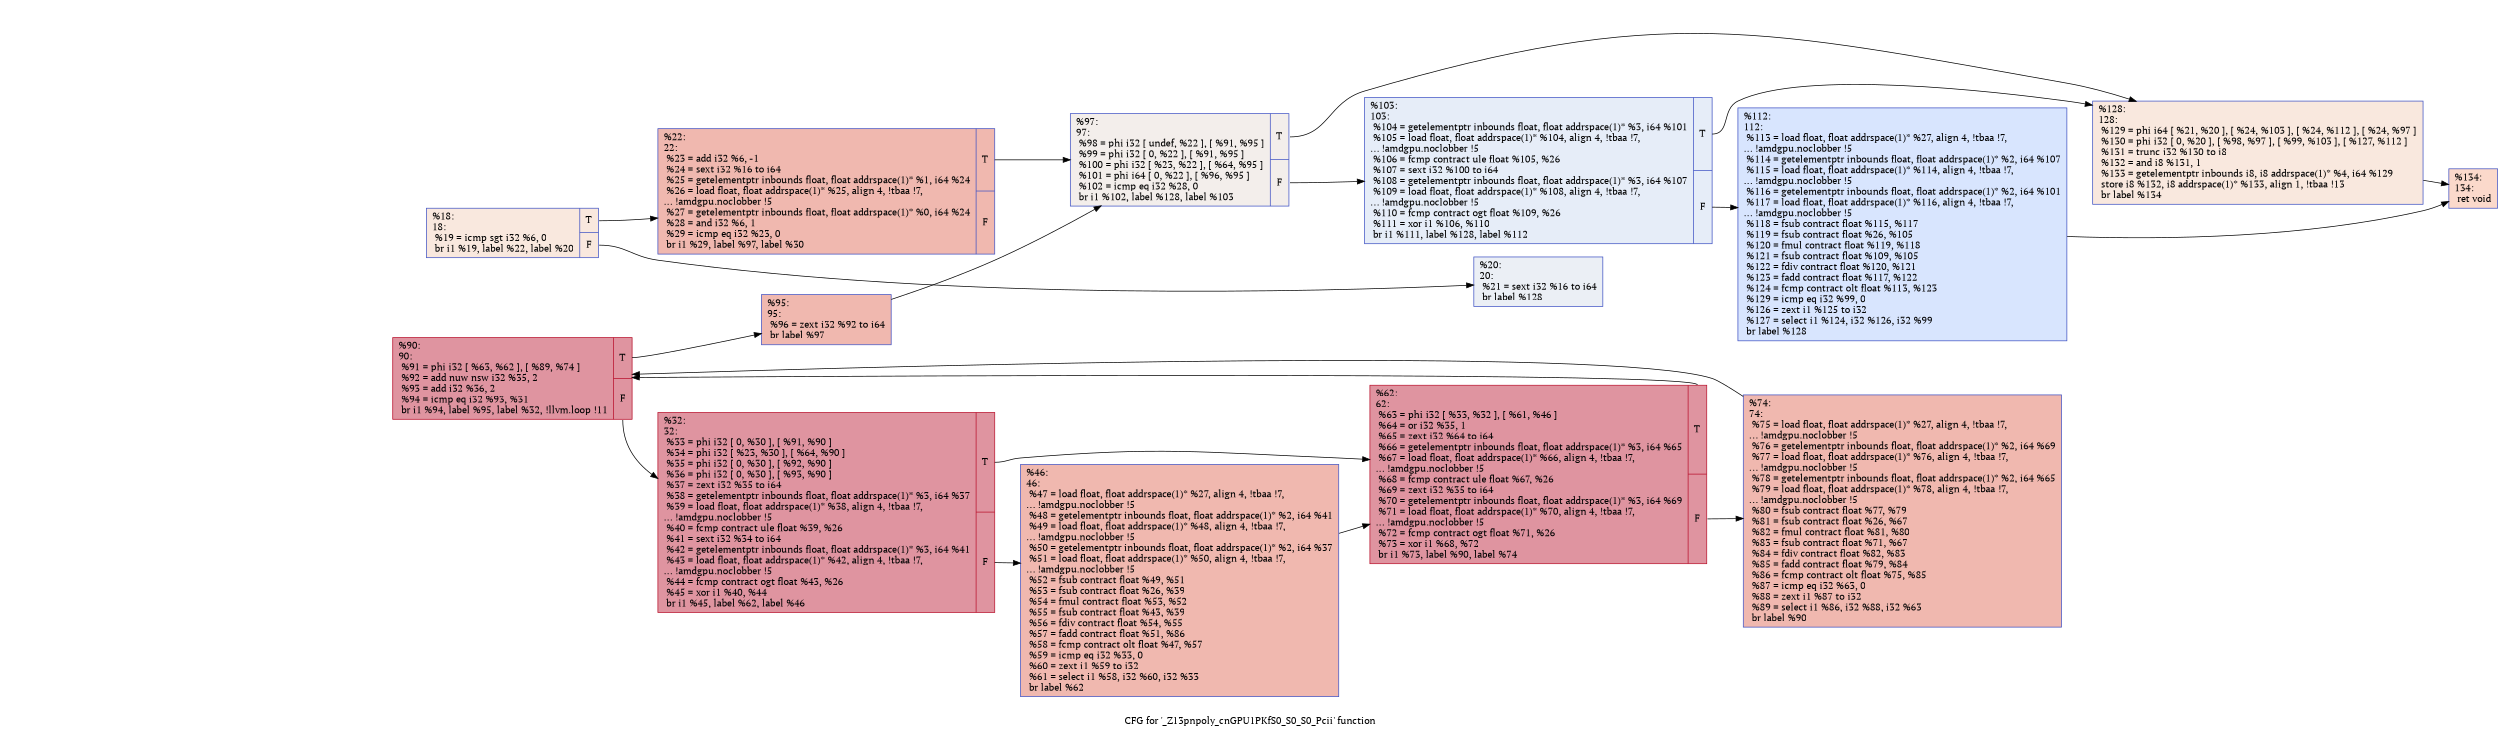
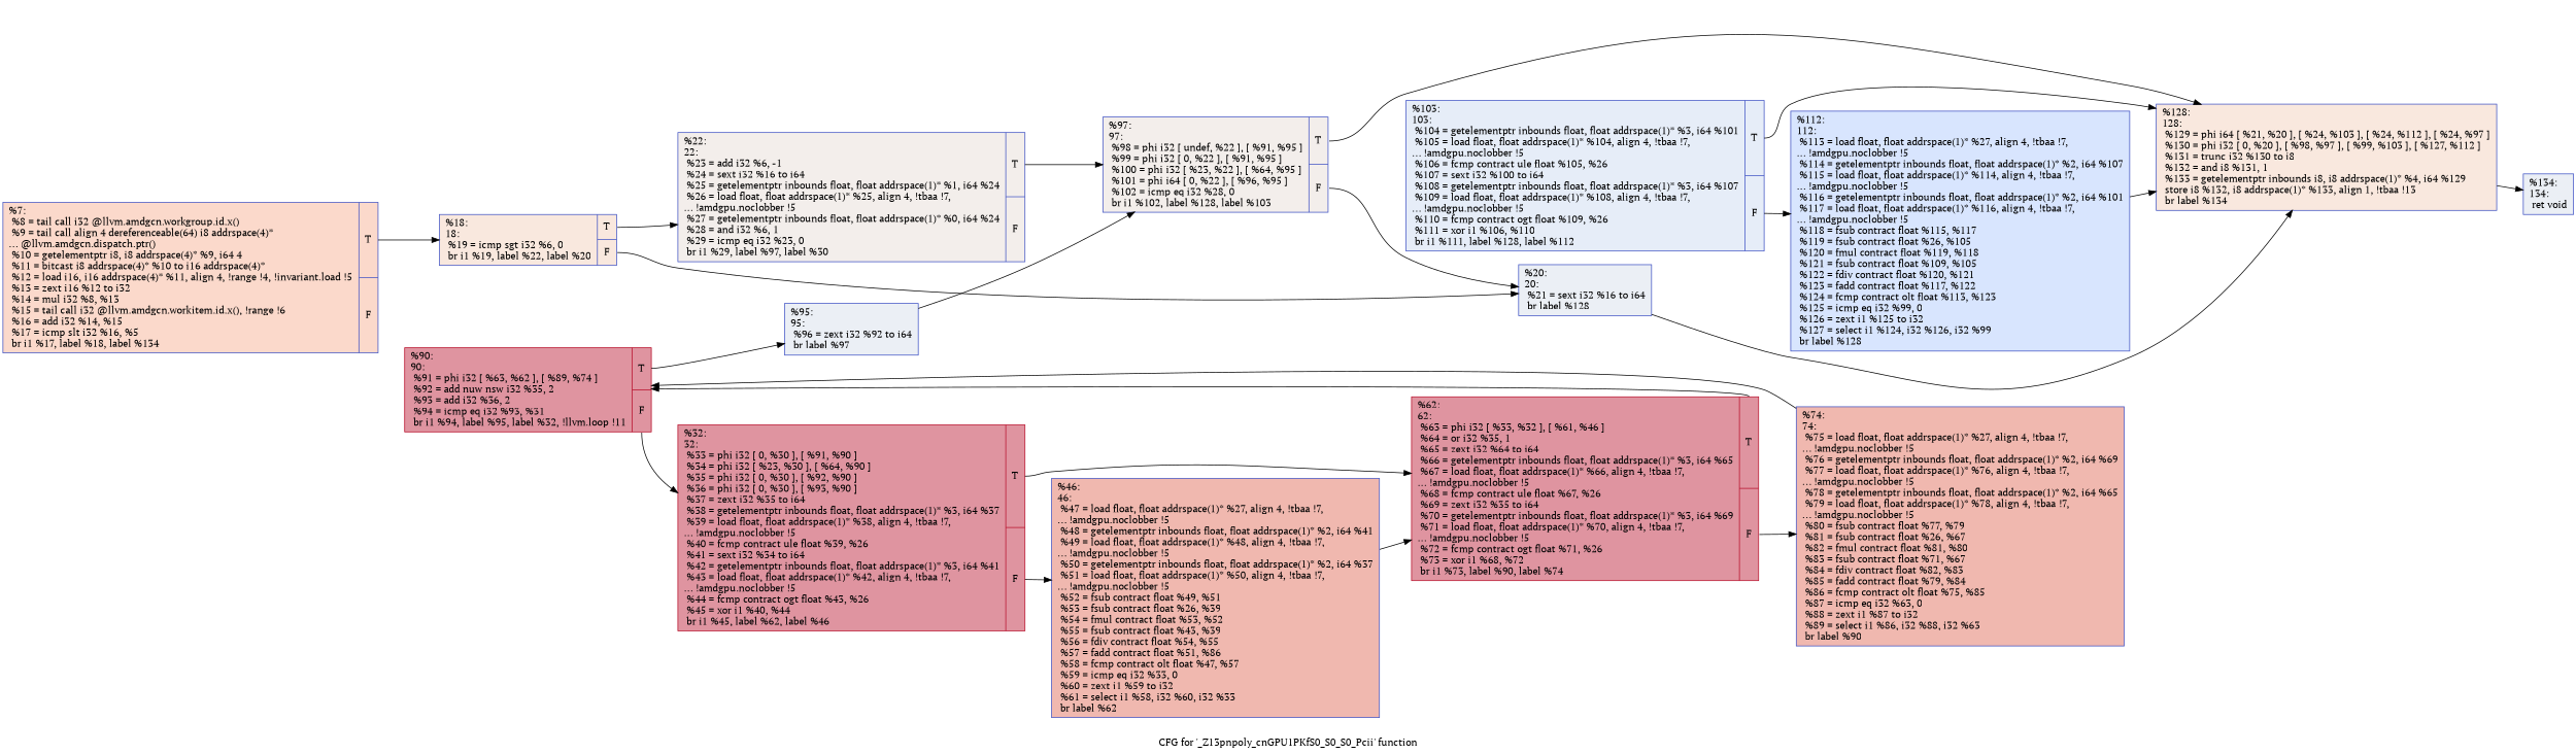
  digraph {
    fontname="PT Serif"
    label="CFG for '_Z13pnpoly_cnGPU1PKfS0_S0_S0_Pcii' function"
    rankdir=LR
    node [color="#3d50c3ff" fillcolor="#b70d2870" fontname="PT Serif" shape=record style=filled]
    edge [fontname="PT Serif" tailport=s0]
+   n1 [fillcolor="#f7a88970" label="{%7:\l  %8 = tail call i32 @llvm.amdgcn.workgroup.id.x()\l  %9 = tail call align 4 dereferenceable(64) i8 addrspace(4)*\l... @llvm.amdgcn.dispatch.ptr()\l  %10 = getelementptr i8, i8 addrspace(4)* %9, i64 4\l  %11 = bitcast i8 addrspace(4)* %10 to i16 addrspace(4)*\l  %12 = load i16, i16 addrspace(4)* %11, align 4, !range !4, !invariant.load !5\l  %13 = zext i16 %12 to i32\l  %14 = mul i32 %8, %13\l  %15 = tail call i32 @llvm.amdgcn.workitem.id.x(), !range !6\l  %16 = add i32 %14, %15\l  %17 = icmp slt i32 %16, %5\l  br i1 %17, label %18, label %134\l|{<s0>T|<s1>F}}"]
    n2 [fillcolor="#f2cab570" label="{%18:\l18:                                               \l  %19 = icmp sgt i32 %6, 0\l  br i1 %19, label %22, label %20\l|{<s0>T|<s1>F}}"]
-   n3 [fillcolor="#dc5d4a70" label="{%22:\l22:                                               \l  %23 = add i32 %6, -1\l  %24 = sext i32 %16 to i64\l  %25 = getelementptr inbounds float, float addrspace(1)* %1, i64 %24\l  %26 = load float, float addrspace(1)* %25, align 4, !tbaa !7,\l... !amdgpu.noclobber !5\l  %27 = getelementptr inbounds float, float addrspace(1)* %0, i64 %24\l  %28 = and i32 %6, 1\l  %29 = icmp eq i32 %23, 0\l  br i1 %29, label %97, label %30\l|{<s0>T|<s1>F}}"]
+   n3 [fillcolor="#e5d8d170" label="{%22:\l22:                                               \l  %23 = add i32 %6, -1\l  %24 = sext i32 %16 to i64\l  %25 = getelementptr inbounds float, float addrspace(1)* %1, i64 %24\l  %26 = load float, float addrspace(1)* %25, align 4, !tbaa !7,\l... !amdgpu.noclobber !5\l  %27 = getelementptr inbounds float, float addrspace(1)* %0, i64 %24\l  %28 = and i32 %6, 1\l  %29 = icmp eq i32 %23, 0\l  br i1 %29, label %97, label %30\l|{<s0>T|<s1>F}}"]
    n4 [fillcolor="#d1dae970" label="{%20:\l20:                                               \l  %21 = sext i32 %16 to i64\l  br label %128\l}"]
-   n5 [fillcolor="#f7a88970" label="{%134:\l134:                                              \l  ret void\l}"]
+   n5 [fillcolor="#d1dae970" label="{%134:\l134:                                              \l  ret void\l}"]
    n6 [fillcolor="#e5d8d170" label="{%97:\l97:                                               \l  %98 = phi i32 [ undef, %22 ], [ %91, %95 ]\l  %99 = phi i32 [ 0, %22 ], [ %91, %95 ]\l  %100 = phi i32 [ %23, %22 ], [ %64, %95 ]\l  %101 = phi i64 [ 0, %22 ], [ %96, %95 ]\l  %102 = icmp eq i32 %28, 0\l  br i1 %102, label %128, label %103\l|{<s0>T|<s1>F}}"]
    n7 [fillcolor="#f2cab570" label="{%128:\l128:                                              \l  %129 = phi i64 [ %21, %20 ], [ %24, %103 ], [ %24, %112 ], [ %24, %97 ]\l  %130 = phi i32 [ 0, %20 ], [ %98, %97 ], [ %99, %103 ], [ %127, %112 ]\l  %131 = trunc i32 %130 to i8\l  %132 = and i8 %131, 1\l  %133 = getelementptr inbounds i8, i8 addrspace(1)* %4, i64 %129\l  store i8 %132, i8 addrspace(1)* %133, align 1, !tbaa !13\l  br label %134\l}"]
    n8 [fillcolor="#c7d7f070" label="{%103:\l103:                                              \l  %104 = getelementptr inbounds float, float addrspace(1)* %3, i64 %101\l  %105 = load float, float addrspace(1)* %104, align 4, !tbaa !7,\l... !amdgpu.noclobber !5\l  %106 = fcmp contract ule float %105, %26\l  %107 = sext i32 %100 to i64\l  %108 = getelementptr inbounds float, float addrspace(1)* %3, i64 %107\l  %109 = load float, float addrspace(1)* %108, align 4, !tbaa !7,\l... !amdgpu.noclobber !5\l  %110 = fcmp contract ogt float %109, %26\l  %111 = xor i1 %106, %110\l  br i1 %111, label %128, label %112\l|{<s0>T|<s1>F}}"]
-   n9 [fillcolor="#a7c5fe70" label="{%112:\l112:                                              \l  %113 = load float, float addrspace(1)* %27, align 4, !tbaa !7,\l... !amdgpu.noclobber !5\l  %114 = getelementptr inbounds float, float addrspace(1)* %2, i64 %107\l  %115 = load float, float addrspace(1)* %114, align 4, !tbaa !7,\l... !amdgpu.noclobber !5\l  %116 = getelementptr inbounds float, float addrspace(1)* %2, i64 %101\l  %117 = load float, float addrspace(1)* %116, align 4, !tbaa !7,\l... !amdgpu.noclobber !5\l  %118 = fsub contract float %115, %117\l  %119 = fsub contract float %26, %105\l  %120 = fmul contract float %119, %118\l  %121 = fsub contract float %109, %105\l  %122 = fdiv contract float %120, %121\l  %123 = fadd contract float %117, %122\l  %124 = fcmp contract olt float %113, %123\l  %129 = icmp eq i32 %99, 0\l  %126 = zext i1 %125 to i32\l  %127 = select i1 %124, i32 %126, i32 %99\l  br label %128\l}"]
+   n9 [fillcolor="#a7c5fe70" label="{%112:\l112:                                              \l  %113 = load float, float addrspace(1)* %27, align 4, !tbaa !7,\l... !amdgpu.noclobber !5\l  %114 = getelementptr inbounds float, float addrspace(1)* %2, i64 %107\l  %115 = load float, float addrspace(1)* %114, align 4, !tbaa !7,\l... !amdgpu.noclobber !5\l  %116 = getelementptr inbounds float, float addrspace(1)* %2, i64 %101\l  %117 = load float, float addrspace(1)* %116, align 4, !tbaa !7,\l... !amdgpu.noclobber !5\l  %118 = fsub contract float %115, %117\l  %119 = fsub contract float %26, %105\l  %120 = fmul contract float %119, %118\l  %121 = fsub contract float %109, %105\l  %122 = fdiv contract float %120, %121\l  %123 = fadd contract float %117, %122\l  %124 = fcmp contract olt float %113, %123\l  %125 = icmp eq i32 %99, 0\l  %126 = zext i1 %125 to i32\l  %127 = select i1 %124, i32 %126, i32 %99\l  br label %128\l}"]
    n10 [color="#b70d28ff" label="{%32:\l32:                                               \l  %33 = phi i32 [ 0, %30 ], [ %91, %90 ]\l  %34 = phi i32 [ %23, %30 ], [ %64, %90 ]\l  %35 = phi i32 [ 0, %30 ], [ %92, %90 ]\l  %36 = phi i32 [ 0, %30 ], [ %93, %90 ]\l  %37 = zext i32 %35 to i64\l  %38 = getelementptr inbounds float, float addrspace(1)* %3, i64 %37\l  %39 = load float, float addrspace(1)* %38, align 4, !tbaa !7,\l... !amdgpu.noclobber !5\l  %40 = fcmp contract ule float %39, %26\l  %41 = sext i32 %34 to i64\l  %42 = getelementptr inbounds float, float addrspace(1)* %3, i64 %41\l  %43 = load float, float addrspace(1)* %42, align 4, !tbaa !7,\l... !amdgpu.noclobber !5\l  %44 = fcmp contract ogt float %43, %26\l  %45 = xor i1 %40, %44\l  br i1 %45, label %62, label %46\l|{<s0>T|<s1>F}}"]
    n11 [color="#b70d28ff" label="{%62:\l62:                                               \l  %63 = phi i32 [ %33, %32 ], [ %61, %46 ]\l  %64 = or i32 %35, 1\l  %65 = zext i32 %64 to i64\l  %66 = getelementptr inbounds float, float addrspace(1)* %3, i64 %65\l  %67 = load float, float addrspace(1)* %66, align 4, !tbaa !7,\l... !amdgpu.noclobber !5\l  %68 = fcmp contract ule float %67, %26\l  %69 = zext i32 %35 to i64\l  %70 = getelementptr inbounds float, float addrspace(1)* %3, i64 %69\l  %71 = load float, float addrspace(1)* %70, align 4, !tbaa !7,\l... !amdgpu.noclobber !5\l  %72 = fcmp contract ogt float %71, %26\l  %73 = xor i1 %68, %72\l  br i1 %73, label %90, label %74\l|{<s0>T|<s1>F}}"]
    n12 [fillcolor="#dc5d4a70" label="{%46:\l46:                                               \l  %47 = load float, float addrspace(1)* %27, align 4, !tbaa !7,\l... !amdgpu.noclobber !5\l  %48 = getelementptr inbounds float, float addrspace(1)* %2, i64 %41\l  %49 = load float, float addrspace(1)* %48, align 4, !tbaa !7,\l... !amdgpu.noclobber !5\l  %50 = getelementptr inbounds float, float addrspace(1)* %2, i64 %37\l  %51 = load float, float addrspace(1)* %50, align 4, !tbaa !7,\l... !amdgpu.noclobber !5\l  %52 = fsub contract float %49, %51\l  %53 = fsub contract float %26, %39\l  %54 = fmul contract float %53, %52\l  %55 = fsub contract float %43, %39\l  %56 = fdiv contract float %54, %55\l  %57 = fadd contract float %51, %86\l  %58 = fcmp contract olt float %47, %57\l  %59 = icmp eq i32 %33, 0\l  %60 = zext i1 %59 to i32\l  %61 = select i1 %58, i32 %60, i32 %33\l  br label %62\l}"]
    n13 [color="#b70d28ff" label="{%90:\l90:                                               \l  %91 = phi i32 [ %63, %62 ], [ %89, %74 ]\l  %92 = add nuw nsw i32 %35, 2\l  %93 = add i32 %36, 2\l  %94 = icmp eq i32 %93, %31\l  br i1 %94, label %95, label %32, !llvm.loop !11\l|{<s0>T|<s1>F}}"]
    n14 [fillcolor="#dc5d4a70" label="{%74:\l74:                                               \l  %75 = load float, float addrspace(1)* %27, align 4, !tbaa !7,\l... !amdgpu.noclobber !5\l  %76 = getelementptr inbounds float, float addrspace(1)* %2, i64 %69\l  %77 = load float, float addrspace(1)* %76, align 4, !tbaa !7,\l... !amdgpu.noclobber !5\l  %78 = getelementptr inbounds float, float addrspace(1)* %2, i64 %65\l  %79 = load float, float addrspace(1)* %78, align 4, !tbaa !7,\l... !amdgpu.noclobber !5\l  %80 = fsub contract float %77, %79\l  %81 = fsub contract float %26, %67\l  %82 = fmul contract float %81, %80\l  %83 = fsub contract float %71, %67\l  %84 = fdiv contract float %82, %83\l  %85 = fadd contract float %79, %84\l  %86 = fcmp contract olt float %75, %85\l  %87 = icmp eq i32 %63, 0\l  %88 = zext i1 %87 to i32\l  %89 = select i1 %86, i32 %88, i32 %63\l  br label %90\l}"]
-   n15 [fillcolor="#dc5d4a70" label="{%95:\l95:                                               \l  %96 = zext i32 %92 to i64\l  br label %97\l}"]
+   n15 [fillcolor="#d1dae970" label="{%95:\l95:                                               \l  %96 = zext i32 %92 to i64\l  br label %97\l}"]
+   n1 -> n2
    n2 -> n3
    n2 -> n4 [tailport=s1]
    n3 -> n6
+   n4 -> n7
    n6 -> n7
-   n6 -> n8 [tailport=s1]
+   n6 -> n4 [tailport=s1]
    n7 -> n5
    n8 -> n7
    n8 -> n9 [tailport=s1]
-   n9 -> n5
+   n9 -> n7
    n10 -> n11
    n10 -> n12 [tailport=s1]
    n11 -> n13
    n11 -> n14 [tailport=s1]
    n12 -> n11
    n13 -> n10 [tailport=s1]
    n13 -> n15
    n14 -> n13
    n15 -> n6
  }
